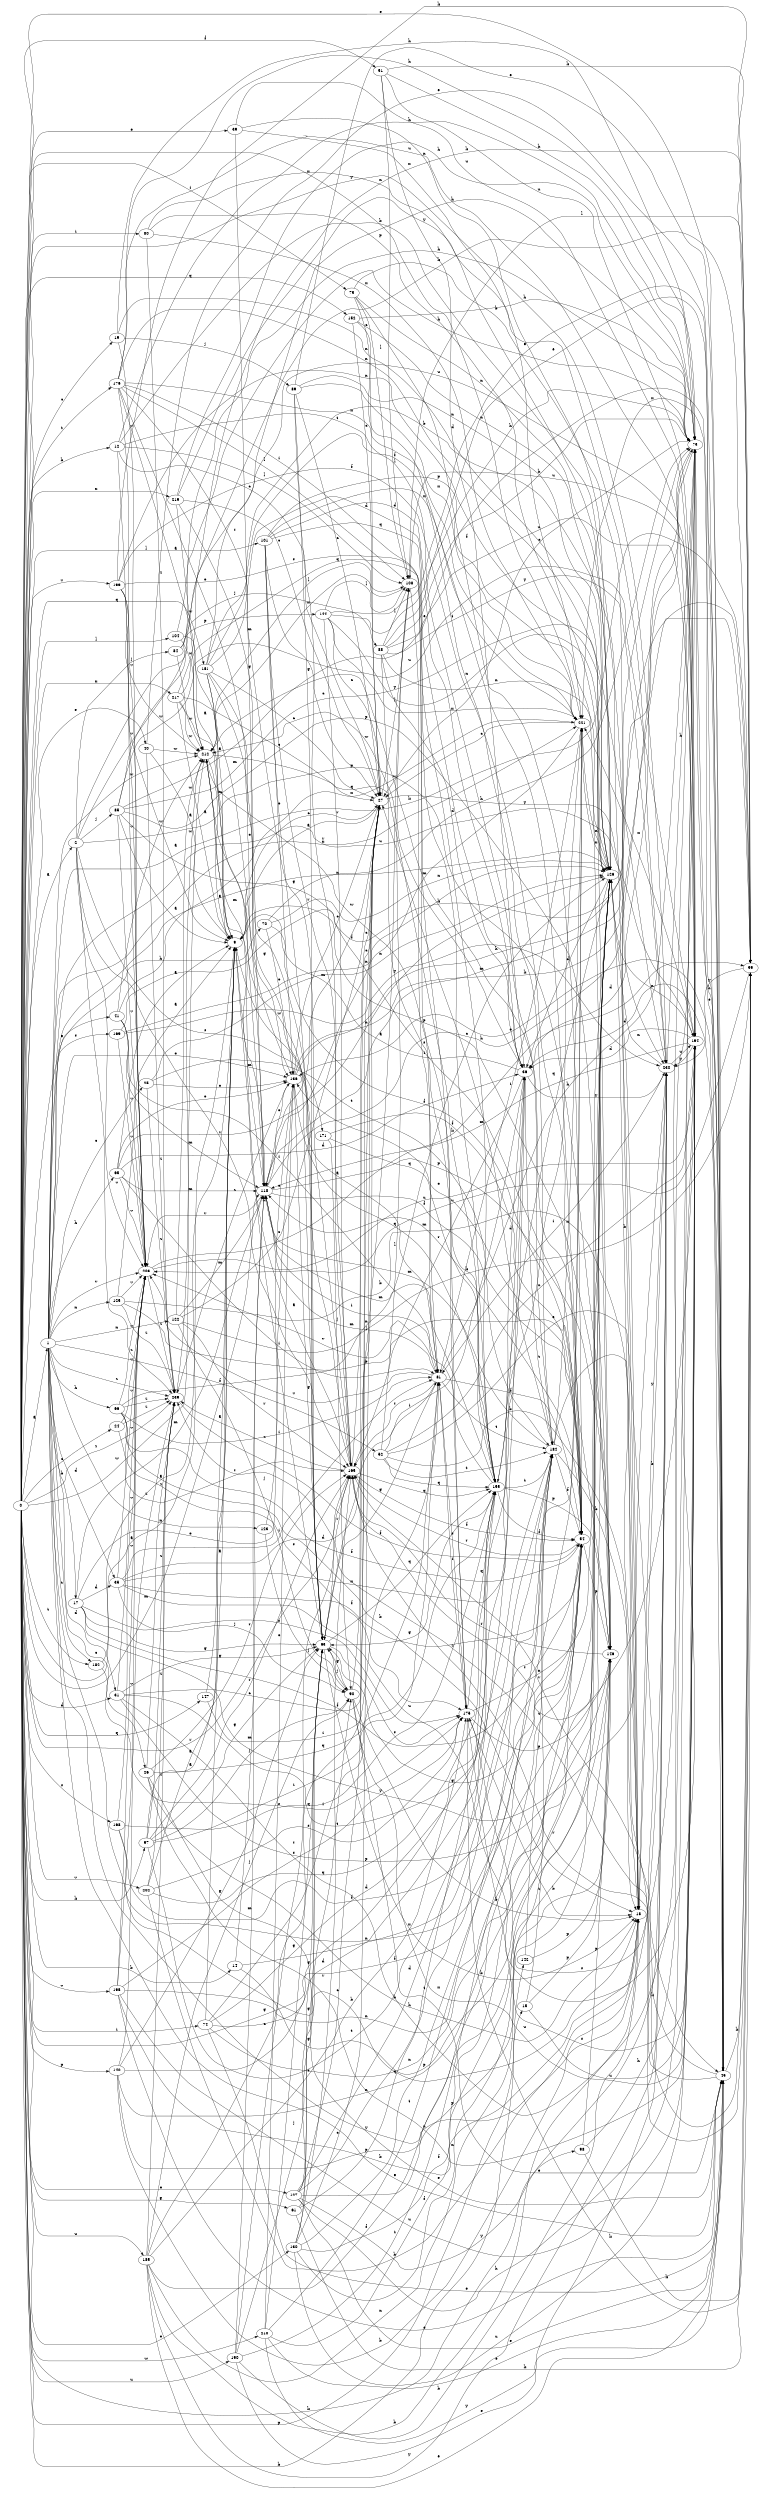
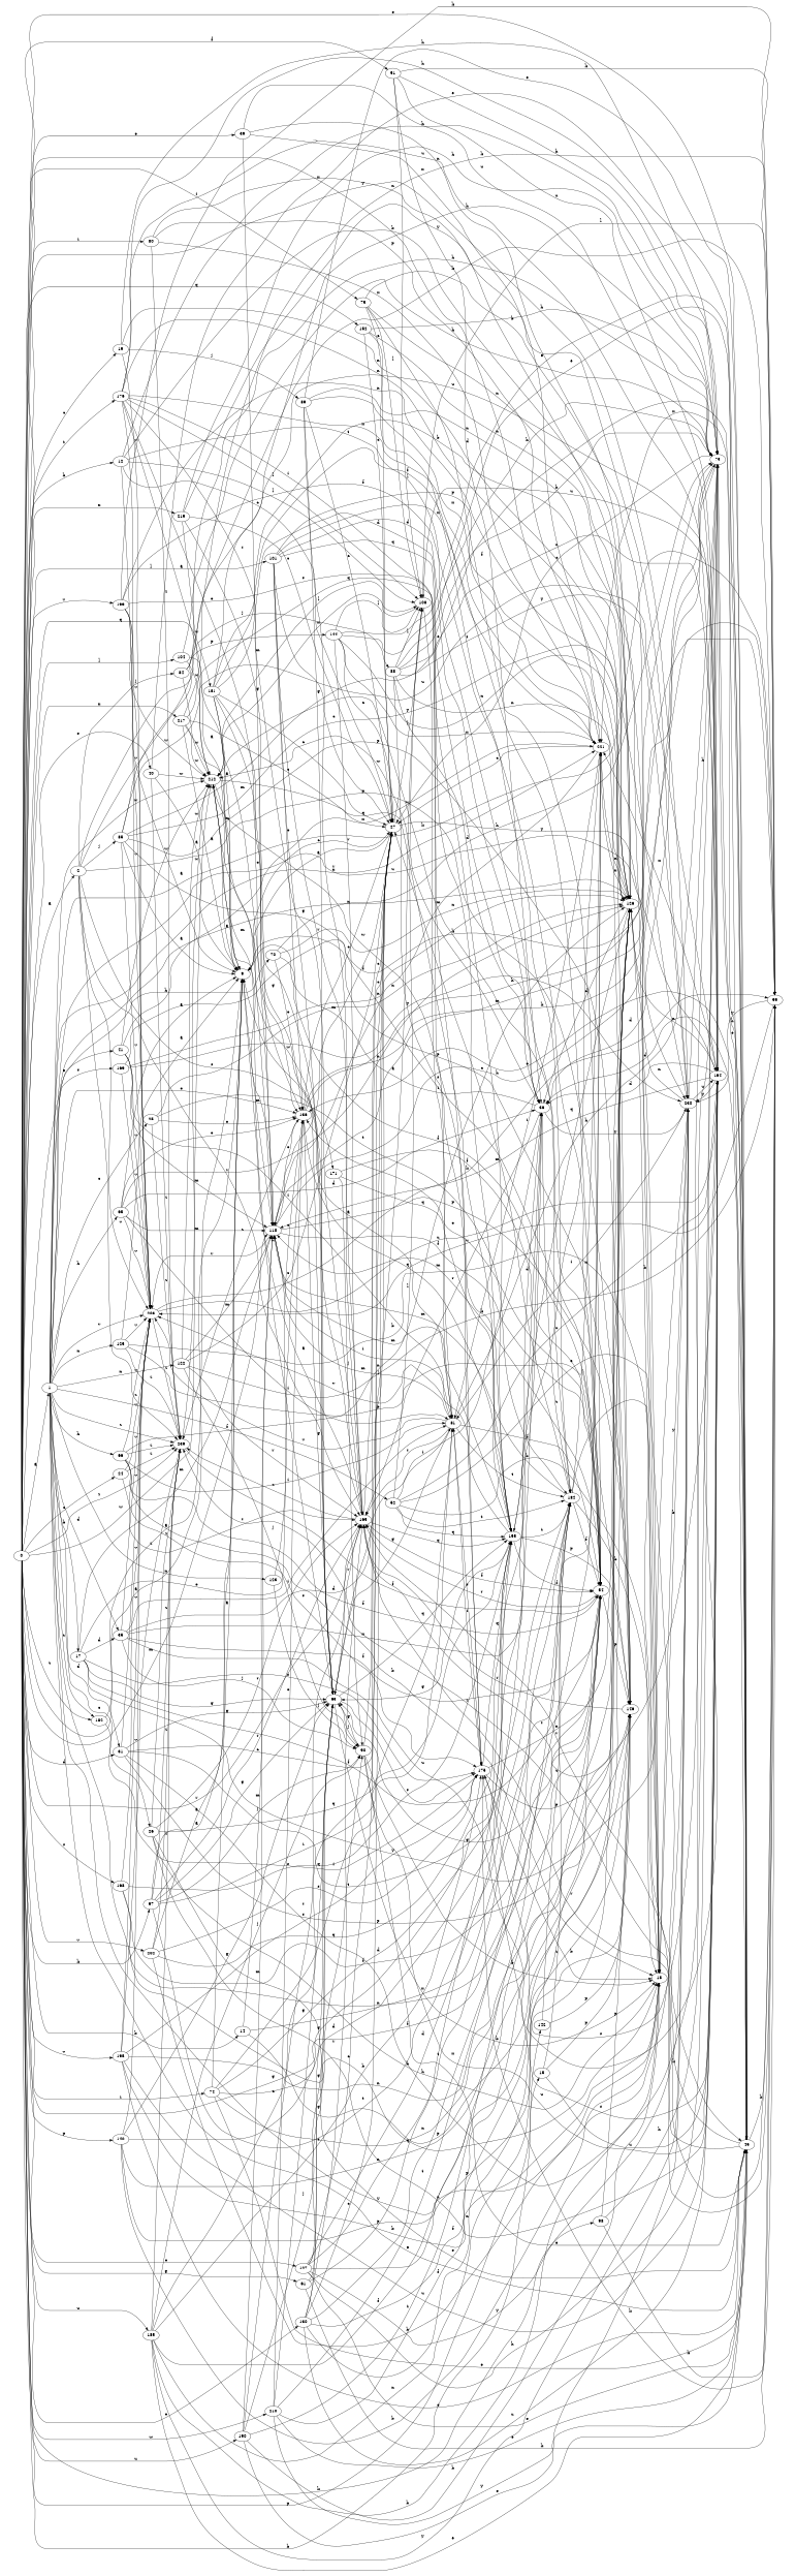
  strict digraph {
    rankdir=LR
    0
    1
    2
    9
    12
    14
    15
    19
    24
    31
    39
    40
    41
    45
    51
    61
    74
    75
    80
    97
    98
    101
    104
    118
    127
    130
    140
    142
-   147
    151
    152
    165
    168
    176
    182
    185
    190
    195
    199
    202
    210
    212
    217
    219
    221
    230
    239
    155
    17
    18
    25
    26
    35
    52
    65
    66
    70
    99
    122
    123
    125
    126
    136
    169
    194
    203
    84
    85
    88
    144
    146
    171
    27
    73
    108
    184
    89
    63
    81
    36
    175
    90
    54
    0 -> 1 [label=a]
    0 -> 2 [label=a]
    0 -> 9 [label=a]
    0 -> 12 [label=b]
    0 -> 14 [label=b]
    0 -> 15 [label=b]
    0 -> 19 [label=c]
    0 -> 24 [label=c]
    0 -> 31 [label=d]
    0 -> 39 [label=e]
    0 -> 40 [label=e]
    0 -> 41 [label=e]
    0 -> 45 [label=e]
    0 -> 51 [label=f]
    0 -> 61 [label=g]
    0 -> 74 [label=i]
    0 -> 75 [label=i]
    0 -> 80 [label=i]
    0 -> 97 [label=k]
    0 -> 98 [label=k]
    0 -> 101 [label=l]
    0 -> 104 [label=l]
    0 -> 118 [label=m]
    0 -> 127 [label=o]
    0 -> 130 [label=o]
    0 -> 140 [label=p]
    0 -> 142 [label=p]
-   0 -> 147 [label=q]
    0 -> 151 [label=q]
    0 -> 152 [label=q]
    0 -> 165 [label=r]
    0 -> 168 [label=s]
    0 -> 176 [label=t]
    0 -> 182 [label=t]
    0 -> 185 [label=u]
    0 -> 190 [label=u]
    0 -> 195 [label=v]
    0 -> 199 [label=v]
    0 -> 202 [label=v]
    0 -> 210 [label=w]
    0 -> 212 [label=w]
    0 -> 217 [label=x]
    0 -> 219 [label=x]
    0 -> 221 [label=x]
    0 -> 230 [label=y]
    0 -> 239 [label=z]
    0 -> 155 [label=g]
    1 -> 31 [label=d]
    1 -> 45 [label=e]
    1 -> 182 [label=t]
    1 -> 212 [label=w]
    1 -> 221 [label=x]
    1 -> 230 [label=y]
    1 -> 239 [label=z]
    1 -> 17 [label=b]
    1 -> 18 [label=b]
    1 -> 25 [label=c]
    1 -> 26 [label=c]
    1 -> 35 [label=d]
    1 -> 52 [label=f]
    1 -> 65 [label=h]
    1 -> 66 [label=h]
    1 -> 70 [label=h]
    1 -> 99 [label=k]
    1 -> 122 [label=n]
    1 -> 123 [label=n]
    1 -> 125 [label=n]
    1 -> 126 [label=n]
    1 -> 136 [label=o]
    1 -> 169 [label=s]
    1 -> 194 [label=u]
    1 -> 203 [label=v]
    2 -> 165 [label=r]
    2 -> 239 [label=z]
    2 -> 203 [label=v]
    2 -> 84 [label=j]
    2 -> 85 [label=j]
    2 -> 88 [label=j]
    2 -> 144 [label=p]
    2 -> 146 [label=p]
    2 -> 171 [label=s]
    9 -> 118 [label=m]
    9 -> 146 [label=p]
    9 -> 27 [label=c]
    12 -> 18 [label=b]
    12 -> 203 [label=v]
    12 -> 27 [label=c]
    12 -> 73 [label=h]
    12 -> 108 [label=l]
    12 -> 184 [label=t]
    14 -> 118 [label=m]
    14 -> 221 [label=x]
    14 -> 146 [label=p]
    15 -> 194 [label=u]
    15 -> 146 [label=p]
    15 -> 184 [label=t]
    19 -> 126 [label=n]
    19 -> 203 [label=v]
    19 -> 73 [label=h]
    19 -> 89 [label=j]
    24 -> 165 [label=r]
    24 -> 239 [label=z]
    24 -> 203 [label=v]
    31 -> 203 [label=v]
    31 -> 146 [label=p]
    31 -> 27 [label=c]
    31 -> 73 [label=h]
    31 -> 184 [label=t]
    31 -> 63 [label=g]
    39 -> 118 [label=m]
    39 -> 221 [label=x]
    39 -> 126 [label=n]
    39 -> 194 [label=u]
    40 -> 9 [label=a]
    40 -> 45 [label=e]
    40 -> 212 [label=w]
    40 -> 239 [label=z]
    41 -> 118 [label=m]
    41 -> 212 [label=w]
    41 -> 221 [label=x]
    41 -> 203 [label=v]
    41 -> 81 [label=i]
    45 -> 165 [label=r]
    45 -> 221 [label=x]
    45 -> 239 [label=z]
    45 -> 99 [label=k]
    45 -> 136 [label=o]
    45 -> 73 [label=h]
    45 -> 36 [label=d]
    51 -> 99 [label=k]
    51 -> 194 [label=u]
    51 -> 73 [label=h]
    51 -> 108 [label=l]
    51 -> 36 [label=d]
    61 -> 155 [label=q]
    61 -> 99 [label=k]
    61 -> 63 [label=g]
    74 -> 9 [label=a]
    74 -> 45 [label=e]
    74 -> 126 [label=n]
    74 -> 81 [label=i]
    74 -> 36 [label=d]
    74 -> 54 [label=f]
    75 -> 18 [label=b]
    75 -> 126 [label=n]
    75 -> 27 [label=c]
    75 -> 108 [label=l]
    75 -> 54 [label=f]
    80 -> 221 [label=x]
    80 -> 239 [label=z]
    80 -> 126 [label=n]
    80 -> 146 [label=p]
    97 -> 9 [label=a]
    97 -> 165 [label=r]
    97 -> 239 [label=z]
    97 -> 184 [label=t]
    97 -> 63 [label=g]
    97 -> 81 [label=i]
    97 -> 90 [label=j]
    98 -> 99 [label=k]
    98 -> 146 [label=p]
    98 -> 73 [label=h]
    101 -> 165 [label=r]
    101 -> 221 [label=x]
    101 -> 155 [label=q]
    101 -> 136 [label=o]
    101 -> 146 [label=p]
    101 -> 27 [label=c]
    101 -> 63 [label=g]
    101 -> 36 [label=d]
    104 -> 9 [label=a]
    104 -> 212 [label=w]
    104 -> 73 [label=h]
    118 -> 136 [label=o]
    118 -> 203 [label=v]
    118 -> 146 [label=p]
    118 -> 73 [label=h]
    118 -> 81 [label=i]
    118 -> 54 [label=f]
    127 -> 45 [label=e]
    127 -> 230 [label=y]
    127 -> 146 [label=p]
    127 -> 27 [label=c]
    127 -> 73 [label=h]
    127 -> 184 [label=t]
    127 -> 63 [label=g]
    127 -> 36 [label=d]
    130 -> 165 [label=r]
    130 -> 221 [label=x]
    130 -> 126 [label=n]
    130 -> 194 [label=u]
    130 -> 27 [label=c]
    130 -> 63 [label=g]
    130 -> 54 [label=f]
    140 -> 18 [label=b]
    140 -> 126 [label=n]
    140 -> 203 [label=v]
    140 -> 146 [label=p]
    140 -> 63 [label=g]
    140 -> 36 [label=d]
    142 -> 146 [label=p]
    142 -> 184 [label=t]
-   147 -> 9 [label=a]
-   147 -> 81 [label=i]
    151 -> 9 [label=a]
    151 -> 118 [label=m]
    151 -> 18 [label=b]
    151 -> 136 [label=o]
    151 -> 27 [label=c]
    151 -> 73 [label=h]
    151 -> 63 [label=g]
    151 -> 36 [label=d]
    151 -> 54 [label=f]
    152 -> 126 [label=n]
    152 -> 27 [label=c]
    152 -> 73 [label=h]
    152 -> 184 [label=t]
    165 -> 9 [label=a]
    165 -> 212 [label=w]
    165 -> 239 [label=z]
    165 -> 155 [label=q]
    165 -> 27 [label=c]
    165 -> 54 [label=f]
    168 -> 155 [label=q]
    168 -> 126 [label=n]
    168 -> 203 [label=v]
    168 -> 54 [label=f]
    176 -> 9 [label=a]
    176 -> 165 [label=r]
    176 -> 221 [label=x]
    176 -> 126 [label=n]
    176 -> 136 [label=o]
    176 -> 194 [label=u]
    176 -> 203 [label=v]
    176 -> 73 [label=h]
    176 -> 108 [label=l]
    176 -> 81 [label=i]
    182 -> 9 [label=a]
    182 -> 175 [label=s]
    185 -> 45 [label=e]
    185 -> 230 [label=y]
    185 -> 239 [label=z]
    185 -> 18 [label=b]
    185 -> 126 [label=n]
    185 -> 27 [label=c]
    185 -> 175 [label=s]
    185 -> 90 [label=j]
    185 -> 54 [label=f]
    190 -> 45 [label=e]
    190 -> 118 [label=m]
    190 -> 165 [label=r]
    190 -> 18 [label=b]
    190 -> 184 [label=t]
    190 -> 90 [label=j]
    195 -> 45 [label=e]
    195 -> 239 [label=z]
    195 -> 18 [label=b]
    195 -> 126 [label=n]
    195 -> 194 [label=u]
    195 -> 203 [label=v]
    195 -> 175 [label=s]
    199 -> 9 [label=a]
    199 -> 212 [label=w]
    199 -> 99 [label=k]
    199 -> 126 [label=n]
    199 -> 203 [label=v]
    199 -> 175 [label=s]
    199 -> 54 [label=f]
    202 -> 9 [label=a]
    202 -> 239 [label=z]
    202 -> 155 [label=q]
    202 -> 18 [label=b]
    202 -> 175 [label=s]
    210 -> 45 [label=e]
    210 -> 230 [label=y]
    210 -> 136 [label=o]
    210 -> 184 [label=t]
    210 -> 63 [label=g]
    210 -> 54 [label=f]
    212 -> 9 [label=a]
    212 -> 118 [label=m]
    212 -> 155 [label=q]
    212 -> 108 [label=l]
    217 -> 9 [label=a]
    217 -> 118 [label=m]
    217 -> 212 [label=w]
    217 -> 155 [label=q]
    217 -> 99 [label=k]
    217 -> 27 [label=c]
    219 -> 212 [label=w]
    219 -> 230 [label=y]
    219 -> 27 [label=c]
    219 -> 73 [label=h]
    219 -> 63 [label=g]
    221 -> 118 [label=m]
    221 -> 126 [label=n]
    221 -> 27 [label=c]
    221 -> 81 [label=i]
    230 -> 18 [label=b]
    230 -> 126 [label=n]
    230 -> 194 [label=u]
    230 -> 73 [label=h]
    230 -> 81 [label=i]
    239 -> 212 [label=w]
    239 -> 54 [label=f]
    155 -> 118 [label=m]
    155 -> 212 [label=w]
    155 -> 203 [label=v]
    155 -> 146 [label=p]
    155 -> 184 [label=t]
    155 -> 63 [label=g]
    155 -> 36 [label=d]
    155 -> 54 [label=f]
    17 -> 118 [label=m]
    17 -> 230 [label=y]
    17 -> 35 [label=d]
    17 -> 136 [label=o]
    17 -> 63 [label=g]
    17 -> 175 [label=s]
    17 -> 54 [label=f]
    18 -> 230 [label=y]
    25 -> 239 [label=z]
    25 -> 126 [label=n]
    25 -> 136 [label=o]
    25 -> 184 [label=t]
    26 -> 45 [label=e]
    26 -> 165 [label=r]
    26 -> 239 [label=z]
    26 -> 155 [label=q]
    26 -> 18 [label=b]
    26 -> 194 [label=u]
    35 -> 221 [label=x]
    35 -> 194 [label=u]
    35 -> 203 [label=v]
    35 -> 81 [label=i]
    35 -> 36 [label=d]
    35 -> 90 [label=j]
    35 -> 54 [label=f]
    52 -> 45 [label=e]
    52 -> 155 [label=q]
    52 -> 18 [label=b]
    52 -> 194 [label=u]
    52 -> 108 [label=l]
    52 -> 184 [label=t]
    52 -> 81 [label=i]
    65 -> 9 [label=a]
    65 -> 118 [label=m]
    65 -> 126 [label=n]
    65 -> 136 [label=o]
    65 -> 203 [label=v]
    65 -> 81 [label=i]
    65 -> 36 [label=d]
    66 -> 239 [label=z]
    66 -> 18 [label=b]
    66 -> 126 [label=n]
    66 -> 203 [label=v]
    66 -> 81 [label=i]
    66 -> 175 [label=s]
    66 -> 54 [label=f]
    70 -> 126 [label=n]
    70 -> 136 [label=o]
    70 -> 73 [label=h]
    70 -> 54 [label=f]
    99 -> 165 [label=r]
    99 -> 230 [label=y]
    99 -> 203 [label=v]
    99 -> 108 [label=l]
    122 -> 118 [label=m]
    122 -> 165 [label=r]
    122 -> 212 [label=w]
    122 -> 99 [label=k]
    122 -> 27 [label=c]
    122 -> 90 [label=j]
    123 -> 136 [label=o]
    123 -> 90 [label=j]
    125 -> 9 [label=a]
    125 -> 239 [label=z]
    125 -> 18 [label=b]
    125 -> 203 [label=v]
    125 -> 146 [label=p]
    126 -> 221 [label=x]
    126 -> 155 [label=q]
    126 -> 18 [label=b]
    126 -> 36 [label=d]
    136 -> 239 [label=z]
    136 -> 155 [label=q]
    136 -> 99 [label=k]
    136 -> 27 [label=c]
    136 -> 73 [label=h]
    136 -> 63 [label=g]
    169 -> 230 [label=y]
    169 -> 99 [label=k]
    169 -> 126 [label=n]
    169 -> 203 [label=v]
    194 -> 118 [label=m]
    194 -> 165 [label=r]
    194 -> 221 [label=x]
    194 -> 230 [label=y]
    194 -> 126 [label=n]
    194 -> 36 [label=d]
    194 -> 175 [label=s]
    203 -> 239 [label=z]
    203 -> 99 [label=k]
    203 -> 194 [label=u]
    84 -> 212 [label=w]
    84 -> 194 [label=u]
    84 -> 73 [label=h]
    85 -> 9 [label=a]
    85 -> 45 [label=e]
    85 -> 230 [label=y]
    85 -> 99 [label=k]
    85 -> 194 [label=u]
    85 -> 203 [label=v]
    85 -> 146 [label=p]
    85 -> 54 [label=f]
    88 -> 45 [label=e]
    88 -> 230 [label=y]
    88 -> 126 [label=n]
    88 -> 194 [label=u]
    88 -> 73 [label=h]
    88 -> 108 [label=l]
    88 -> 36 [label=d]
    88 -> 175 [label=s]
    144 -> 45 [label=e]
    144 -> 165 [label=r]
    144 -> 221 [label=x]
    144 -> 126 [label=n]
    144 -> 27 [label=c]
    144 -> 73 [label=h]
    144 -> 108 [label=l]
    146 -> 165 [label=r]
    171 -> 155 [label=q]
    171 -> 90 [label=j]
    171 -> 54 [label=f]
    27 -> 9 [label=a]
    27 -> 118 [label=m]
    27 -> 230 [label=y]
    27 -> 108 [label=l]
    73 -> 45 [label=e]
    73 -> 118 [label=m]
    73 -> 27 [label=c]
    73 -> 36 [label=d]
    73 -> 175 [label=s]
    108 -> 212 [label=w]
    108 -> 194 [label=u]
    108 -> 81 [label=i]
    184 -> 118 [label=m]
    184 -> 221 [label=x]
    184 -> 18 [label=b]
    184 -> 99 [label=k]
    184 -> 27 [label=c]
    184 -> 54 [label=f]
    89 -> 45 [label=e]
    89 -> 165 [label=r]
    89 -> 221 [label=x]
    89 -> 126 [label=n]
    89 -> 27 [label=c]
    89 -> 63 [label=g]
    63 -> 165 [label=r]
    63 -> 212 [label=w]
    63 -> 155 [label=q]
    63 -> 18 [label=b]
    63 -> 108 [label=l]
    63 -> 175 [label=s]
    63 -> 90 [label=j]
    81 -> 9 [label=a]
    81 -> 118 [label=m]
    81 -> 165 [label=r]
    81 -> 203 [label=v]
    81 -> 73 [label=h]
    81 -> 184 [label=t]
    81 -> 63 [label=g]
    81 -> 175 [label=s]
    81 -> 54 [label=f]
    36 -> 9 [label=a]
    36 -> 165 [label=r]
    36 -> 212 [label=w]
    36 -> 230 [label=y]
    36 -> 184 [label=t]
    175 -> 155 [label=q]
    175 -> 18 [label=b]
    175 -> 99 [label=k]
    175 -> 126 [label=n]
    175 -> 146 [label=p]
    175 -> 81 [label=i]
    90 -> 45 [label=e]
    90 -> 18 [label=b]
    90 -> 194 [label=u]
    90 -> 27 [label=c]
    90 -> 63 [label=g]
    54 -> 118 [label=m]
    54 -> 165 [label=r]
    54 -> 212 [label=w]
    54 -> 136 [label=o]
    54 -> 146 [label=p]
    54 -> 63 [label=g]
  }
